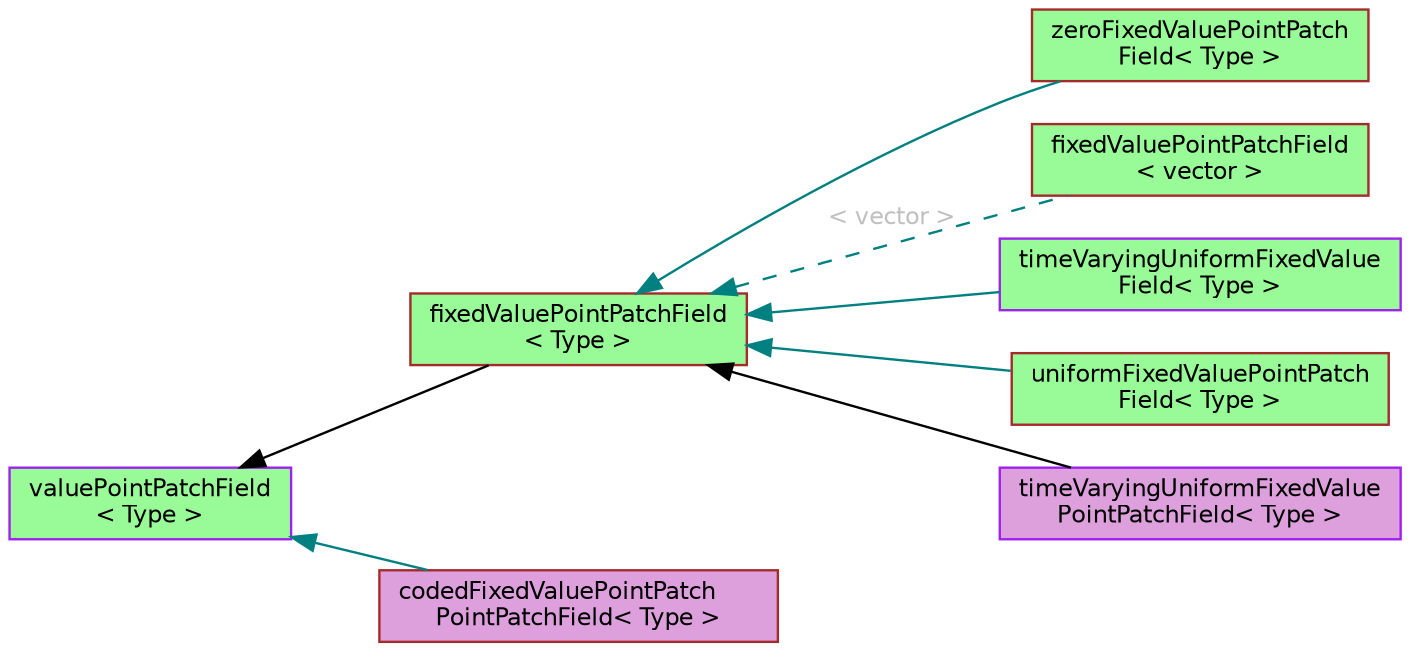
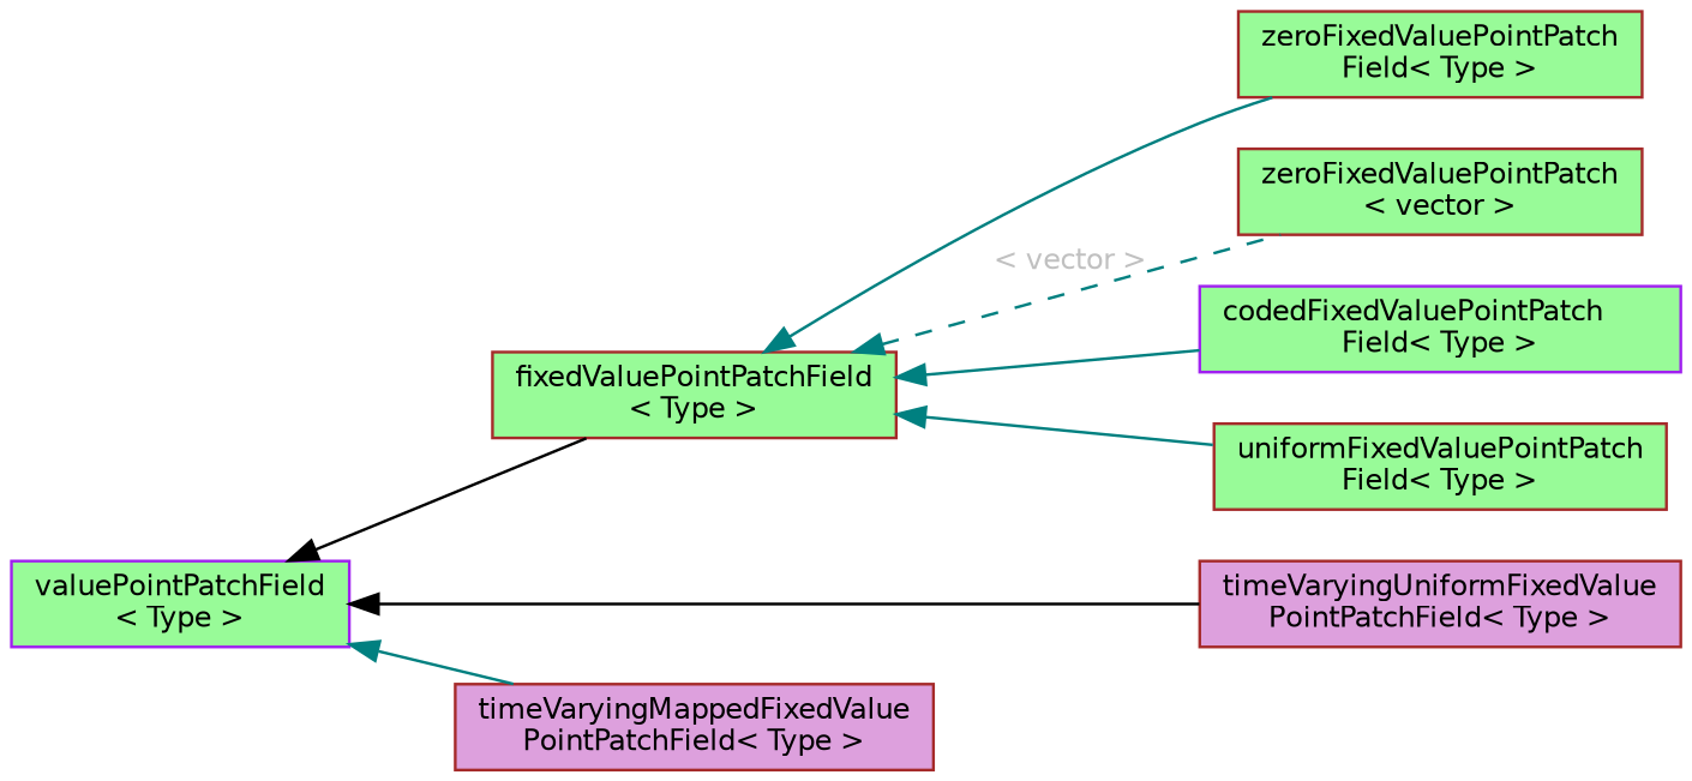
  digraph {
    rankdir=LR
    node [color=brown fillcolor=palegreen fontname=Helvetica fontsize=10 shape=box style=filled]
    edge [color=teal dir=back fontname=Helvetica fontsize=10 labelfontname=Helvetica labelfontsize=10 style=solid]
    n1 [fontcolor=black height=0.2 label="fixedValuePointPatchField\l\< Type \>" width=0.4]
-   n2 [color=purple height=0.2 label="timeVaryingUniformFixedValue\lField\< Type \>" width=0.4]
-   n3 [color=purple fillcolor=plum height=0.2 label="timeVaryingUniformFixedValue\lPointPatchField\< Type \>" width=0.4]
+   n2 [color=purple height=0.2 label="codedFixedValuePointPatch\lField\< Type \>" width=0.4]
+   n3 [fillcolor=plum height=0.2 label="timeVaryingUniformFixedValue\lPointPatchField\< Type \>" width=0.4]
    n4 [height=0.2 label="uniformFixedValuePointPatch\lField\< Type \>" width=0.4]
    n5 [height=0.2 label="zeroFixedValuePointPatch\lField\< Type \>" width=0.4]
-   n6 [height=0.2 label="fixedValuePointPatchField\l\< vector \>" width=0.4]
-   n7 [fillcolor=plum height=0.2 label="codedFixedValuePointPatch\lPointPatchField\< Type \>" width=0.4]
+   n6 [height=0.2 label="zeroFixedValuePointPatch\l\< vector \>" width=0.4]
+   n7 [fillcolor=plum height=0.2 label="timeVaryingMappedFixedValue\lPointPatchField\< Type \>" width=0.4]
    n8 [color=purple height=0.2 label="valuePointPatchField\l\< Type \>" width=0.4]
    n1 -> n2
-   n1 -> n3 [color=black]
+   n8 -> n3 [color=black]
    n1 -> n4
    n1 -> n5
    n1 -> n6 [fontcolor=grey label=" \< vector \>" style=dashed]
    n8 -> n1 [color=black]
    n8 -> n7
  }
